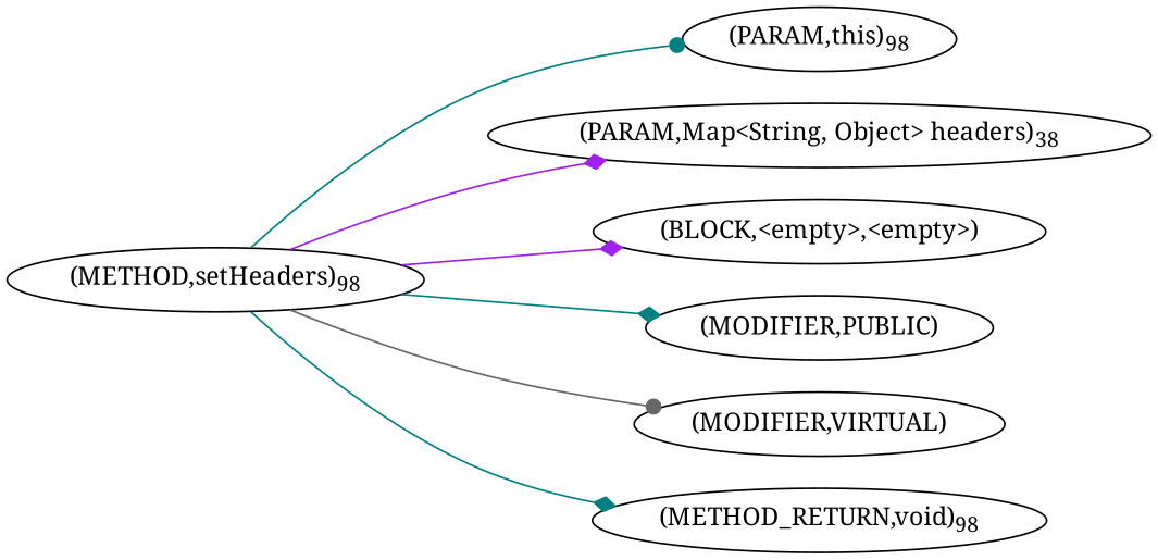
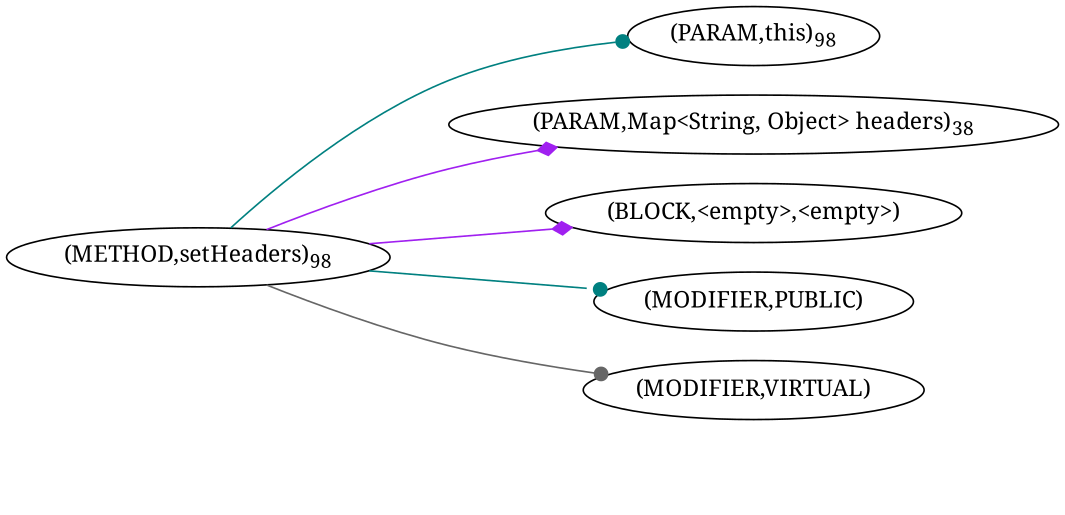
  digraph {
    fontname="Noto Serif"
    rankdir=LR
    node [fontname="Noto Serif"]
    edge [arrowhead=diamond color=teal fontname="Noto Serif"]
    n1 [label=<(METHOD,setHeaders)<SUB>98</SUB>>]
    n2 [label=<(PARAM,this)<SUB>98</SUB>>]
    n3 [label=<(PARAM,Map&lt;String, Object&gt; headers)<SUB>38</SUB>>]
    n4 [label=<(BLOCK,&lt;empty&gt;,&lt;empty&gt;)>]
    n5 [label=<(MODIFIER,PUBLIC)>]
    n6 [label=<(MODIFIER,VIRTUAL)>]
-   n7 [label=<(METHOD_RETURN,void)<SUB>98</SUB>>]
    n1 -> n2 [arrowhead=dot]
    n1 -> n3 [color=purple]
    n1 -> n4 [color=purple]
-   n1 -> n5
+   n1 -> n5 [arrowhead=dot]
    n1 -> n6 [arrowhead=dot color=gray40]
-   n1 -> n7
  }
